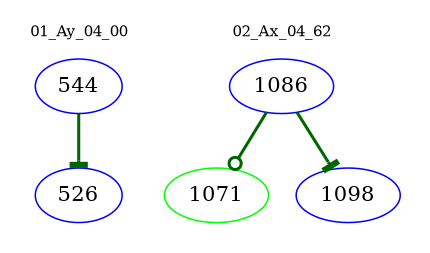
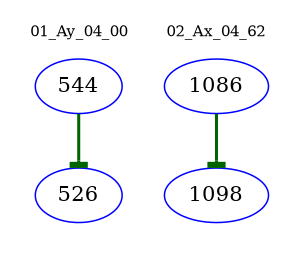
  digraph {
    node [color=blue]
    edge [arrowhead=tee color=darkgreen style=bold]
    n1 [label=544]
    n2 [label=526]
    n3 [label=1086]
-   n4 [color=green label=1071]
    n5 [label=1098]
    subgraph cluster_1 {
      color=white
      fontsize=10
      label="01_Ay_04_00"
      n1
      n2
    }
    subgraph cluster_2 {
      color=white
      fontsize=10
      label="02_Ax_04_62"
      n3
-     n4
      n5
    }
    n1 -> n2
-   n3 -> n4 [arrowhead=odot]
    n3 -> n5
  }
